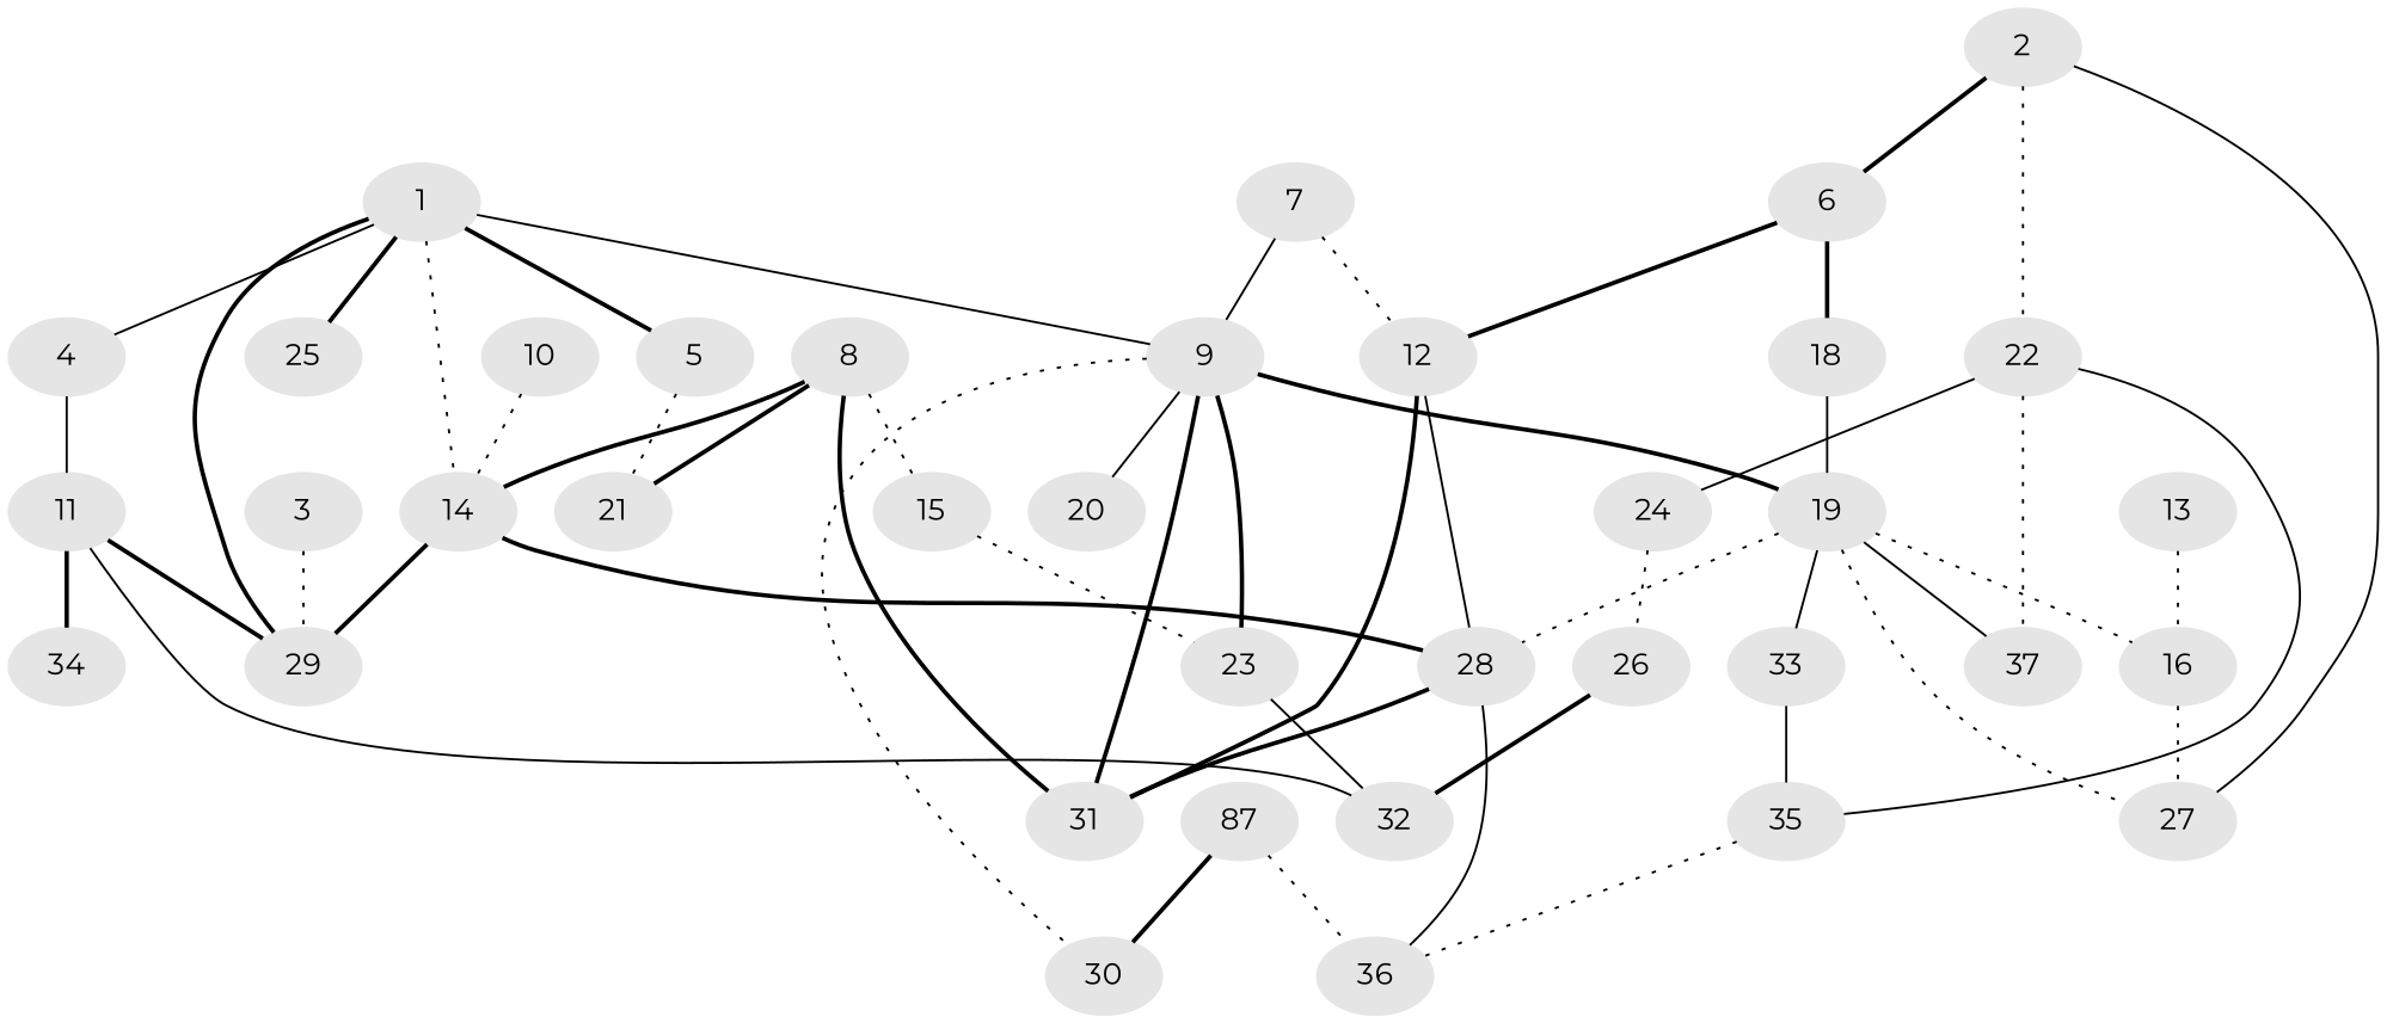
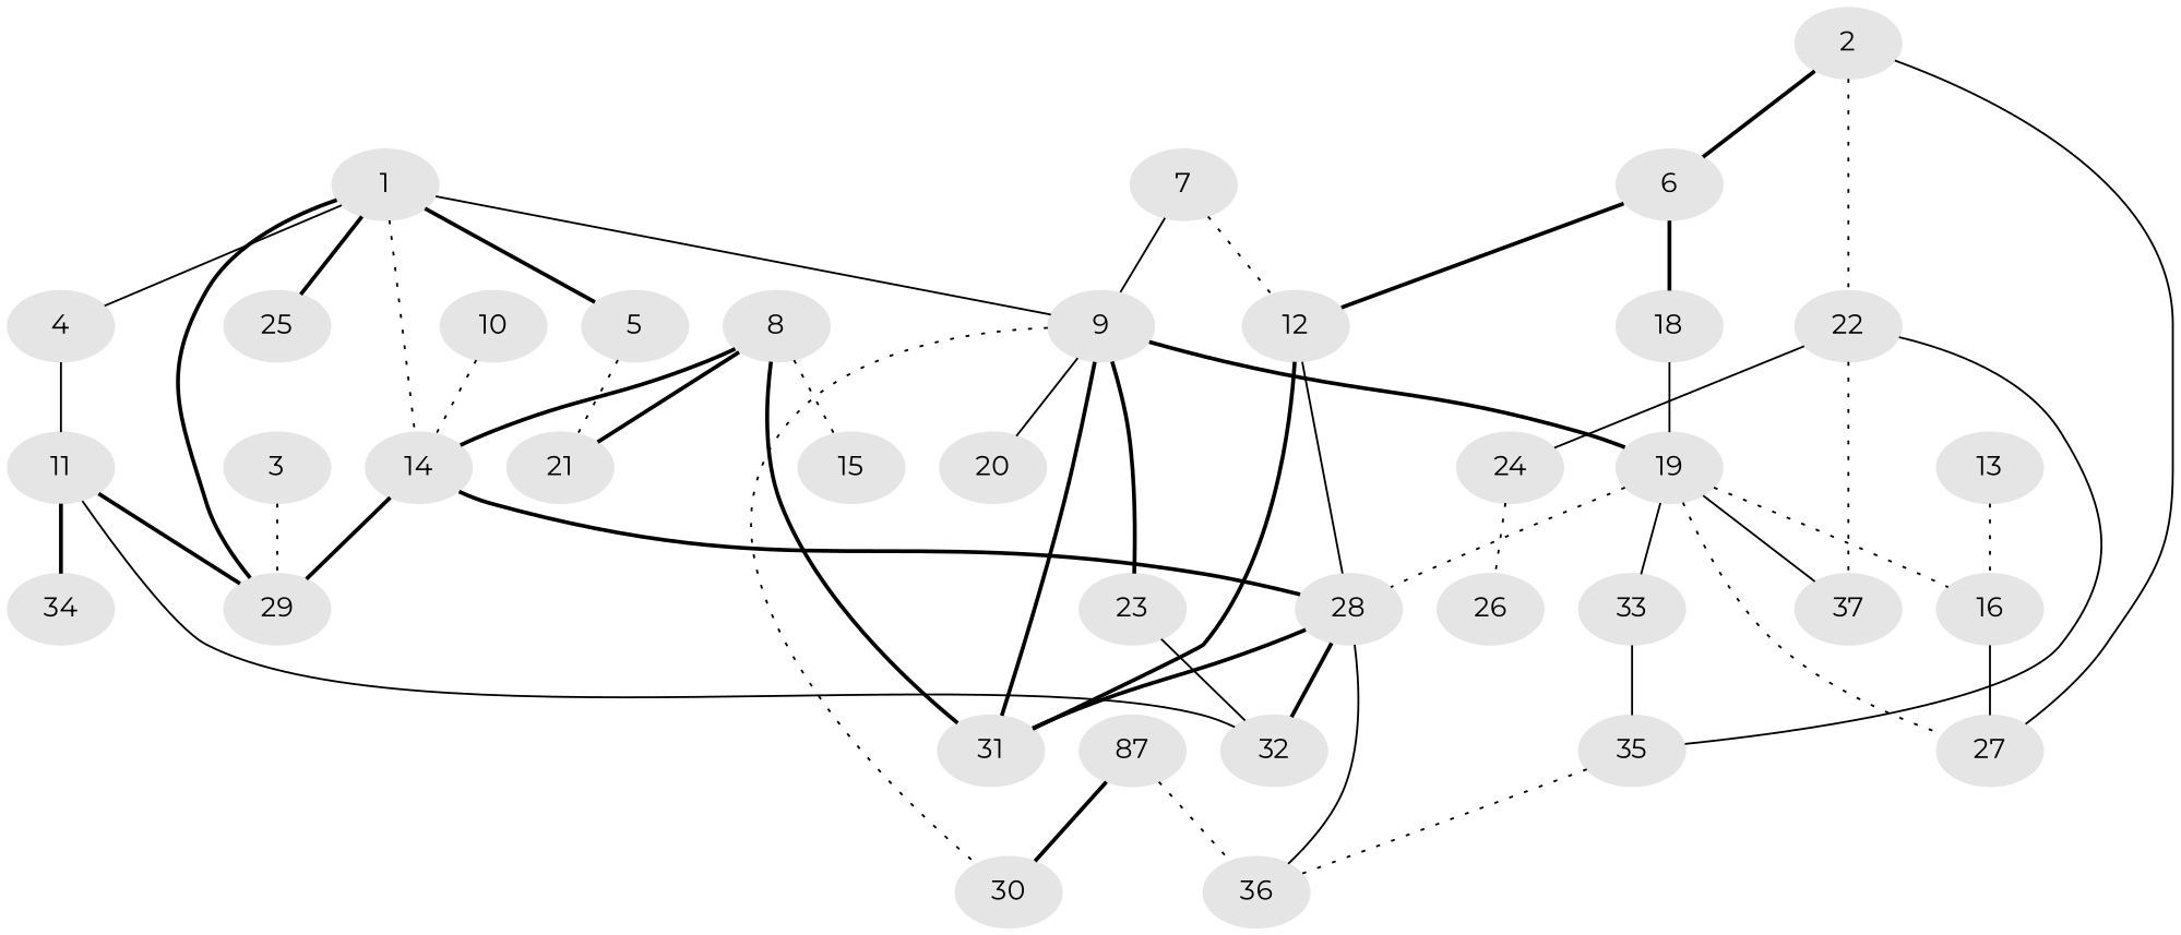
  graph {
    fontname=Montserrat
    node [color=gray90 fontname=Montserrat style=filled]
    edge [fontname=Montserrat style=bold weight=1.0]
    1
    4
    5
    9
    14
    25
    29
    11
    21
    31
    19
    20
    23
    30
    28
    2
    6
    22
    27
    12
    18
    37
    24
    35
    3
    16
    32
    34
    7
    8
    15
    33
    10
    36
    13
    n36 [label=87]
    26
    1 -- 4 [style=solid]
    1 -- 5
    1 -- 9 [style=solid]
    1 -- 14 [style=dotted weight=2.0]
    1 -- 25
    1 -- 29
    4 -- 11 [style=solid]
    5 -- 21 [style=dotted]
    9 -- 31
    9 -- 19
    9 -- 20 [style=solid]
    9 -- 23
    9 -- 30 [style=dotted]
    14 -- 29
    14 -- 28
    11 -- 29
    11 -- 32 [style=solid weight=2.0]
    11 -- 34
    19 -- 28 [style=dotted]
    19 -- 27 [style=dotted]
    19 -- 37 [style=solid]
    19 -- 16 [style=dotted]
    19 -- 33 [style=solid]
    23 -- 32 [style=solid]
    28 -- 31
    28 -- 36 [style=solid]
    2 -- 6
    2 -- 22 [style=dotted]
    2 -- 27 [style=solid]
    6 -- 12
    6 -- 18
    22 -- 37 [style=dotted]
    22 -- 24 [style=solid]
    22 -- 35 [style=solid]
    12 -- 31
    12 -- 28 [style=solid]
    18 -- 19 [style=solid]
    24 -- 26 [style=dotted]
    35 -- 36 [style=dotted]
    3 -- 29 [style=dotted]
-   16 -- 27 [style=dotted weight=2.0]
+   16 -- 27 [style=solid weight=2.0]
    7 -- 9 [style=solid]
    7 -- 12 [style=dotted]
    8 -- 14
    8 -- 21
    8 -- 31
    8 -- 15 [style=dotted]
-   15 -- 23 [style=dotted]
    33 -- 35 [style=solid]
    10 -- 14 [style=dotted]
    13 -- 16 [style=dotted]
    n36 -- 30
    n36 -- 36 [style=dotted weight=2.0]
-   26 -- 32
+   28 -- 32
  }
